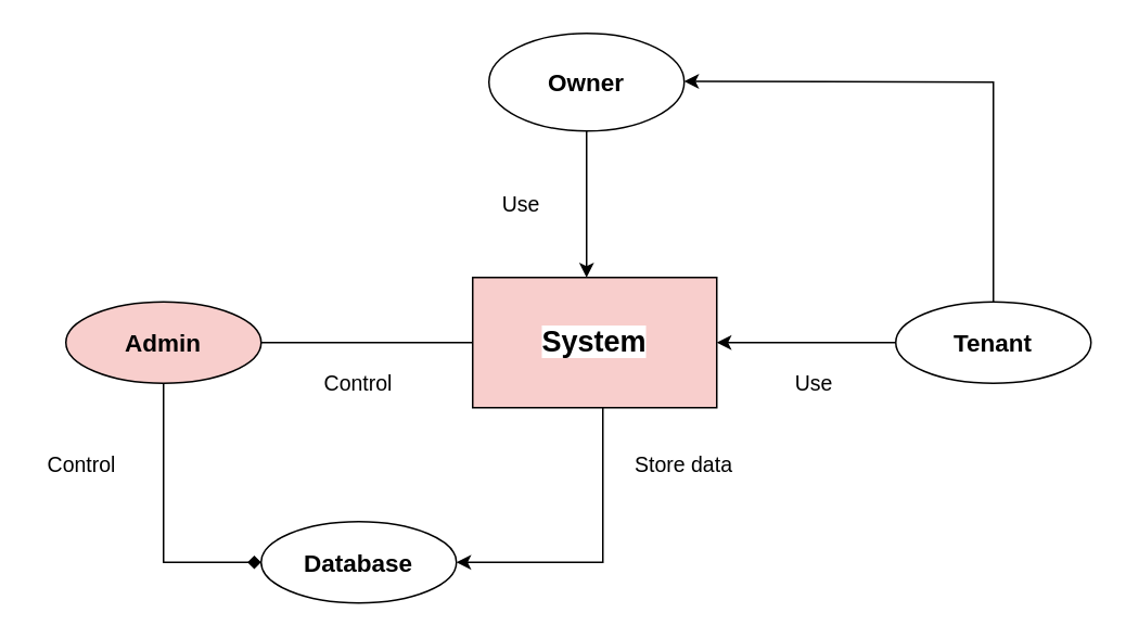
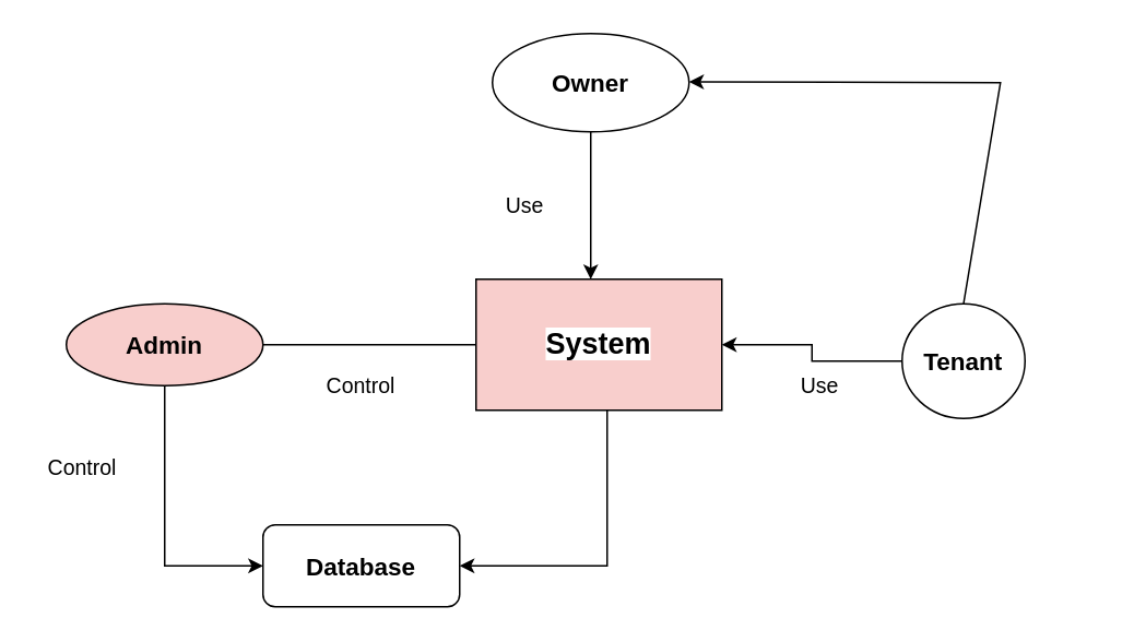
  <mxCell id="0" />
  <mxCell id="1" parent="0" />
  <mxCell id="2" value="&lt;font style=&quot;font-size: 18px;&quot;&gt;&lt;b style=&quot;background-color: rgb(255, 255, 255);&quot;&gt;System&lt;/b&gt;&lt;/font&gt;" style="rounded=0;whiteSpace=wrap;html=1;fillColor=#f8cecc;" vertex="1" parent="1"><mxGeometry x="290" y="170" width="150" height="80" as="geometry" /></mxCell>
  <mxCell id="3" value="" style="edgeStyle=orthogonalEdgeStyle;rounded=0;orthogonalLoop=1;jettySize=auto;html=1;" edge="1" parent="1" source="4"><mxGeometry relative="1" as="geometry"><mxPoint x="360" y="170" as="targetPoint" /><Array as="points"><mxPoint x="360" y="140" /><mxPoint x="360" y="140" /></Array></mxGeometry></mxCell>
  <mxCell id="4" value="&lt;b&gt;&lt;font style=&quot;font-size: 15px;&quot;&gt;Owner&lt;/font&gt;&lt;/b&gt;" style="ellipse;whiteSpace=wrap;html=1;" vertex="1" parent="1"><mxGeometry x="300" y="20" width="120" height="60" as="geometry" /></mxCell>
  <mxCell id="5" value="&lt;font style=&quot;font-size: 13px;&quot;&gt;Use&lt;/font&gt;" style="text;html=1;strokeColor=none;fillColor=none;align=center;verticalAlign=middle;whiteSpace=wrap;rounded=0;" vertex="1" parent="1"><mxGeometry x="290" y="110" width="60" height="30" as="geometry" /></mxCell>
  <mxCell id="6" value="" style="edgeStyle=orthogonalEdgeStyle;rounded=0;orthogonalLoop=1;jettySize=auto;html=1;entryX=0;entryY=0.5;entryDx=0;entryDy=0;endArrow=none;" edge="1" parent="1" source="7" target="2"><mxGeometry relative="1" as="geometry"><mxPoint x="240" y="210" as="targetPoint" /></mxGeometry></mxCell>
  <mxCell id="7" value="&lt;span style=&quot;font-size: 15px;&quot;&gt;&lt;b&gt;Admin&lt;/b&gt;&lt;/span&gt;" style="ellipse;whiteSpace=wrap;html=1;fillColor=#f8cecc;" vertex="1" parent="1"><mxGeometry x="40" y="185" width="120" height="50" as="geometry" /></mxCell>
  <mxCell id="8" value="&lt;font style=&quot;font-size: 13px;&quot;&gt;Control&lt;/font&gt;" style="text;html=1;strokeColor=none;fillColor=none;align=center;verticalAlign=middle;whiteSpace=wrap;rounded=0;" vertex="1" parent="1"><mxGeometry x="190" y="220" width="60" height="30" as="geometry" /></mxCell>
  <mxCell id="9" value="" style="edgeStyle=orthogonalEdgeStyle;rounded=0;orthogonalLoop=1;jettySize=auto;html=1;" edge="1" parent="1" source="10" target="2"><mxGeometry relative="1" as="geometry" /></mxCell>
- <mxCell id="10" value="&lt;span style=&quot;font-size: 15px;&quot;&gt;&lt;b&gt;Tenant&lt;/b&gt;&lt;/span&gt;" style="ellipse;whiteSpace=wrap;html=1;" vertex="1" parent="1"><mxGeometry x="550" y="185" width="120" height="50" as="geometry" /></mxCell>
+ <mxCell id="10" value="&lt;span style=&quot;font-size: 15px;&quot;&gt;&lt;b&gt;Tenant&lt;/b&gt;&lt;/span&gt;" style="ellipse;whiteSpace=wrap;html=1;" vertex="1" parent="1"><mxGeometry x="550" y="185" width="75" height="70" as="geometry" /></mxCell>
  <mxCell id="11" value="&lt;font style=&quot;font-size: 13px;&quot;&gt;Use&lt;/font&gt;" style="text;html=1;strokeColor=none;fillColor=none;align=center;verticalAlign=middle;whiteSpace=wrap;rounded=0;" vertex="1" parent="1"><mxGeometry x="470" y="220" width="60" height="30" as="geometry" /></mxCell>
  <mxCell id="12" value="" style="endArrow=classic;html=1;rounded=0;exitX=0.5;exitY=0;exitDx=0;exitDy=0;" edge="1" parent="1" source="10"><mxGeometry width="50" height="50" relative="1" as="geometry"><mxPoint x="600" y="180" as="sourcePoint" /><mxPoint x="420" y="49.5" as="targetPoint" /><Array as="points"><mxPoint x="610" y="50" /></Array></mxGeometry></mxCell>
- <mxCell id="13" value="&lt;b&gt;&lt;font style=&quot;font-size: 15px;&quot;&gt;Database&lt;/font&gt;&lt;/b&gt;" style="ellipse;whiteSpace=wrap;html=1;" vertex="1" parent="1"><mxGeometry x="160" y="320" width="120" height="50" as="geometry" /></mxCell>
+ <mxCell id="13" value="&lt;b&gt;&lt;font style=&quot;font-size: 15px;&quot;&gt;Database&lt;/font&gt;&lt;/b&gt;" style="rounded=1;whiteSpace=wrap;html=1;" vertex="1" parent="1"><mxGeometry x="160" y="320" width="120" height="50" as="geometry" /></mxCell>
  <mxCell id="14" value="" style="endArrow=classic;html=1;rounded=0;entryX=1;entryY=0.5;entryDx=0;entryDy=0;" edge="1" parent="1" target="13"><mxGeometry width="50" height="50" relative="1" as="geometry"><mxPoint x="370" y="250" as="sourcePoint" /><mxPoint x="355" y="290" as="targetPoint" /><Array as="points"><mxPoint x="370" y="345" /></Array></mxGeometry></mxCell>
- <mxCell id="15" value="" style="endArrow=diamond;html=1;rounded=0;exitX=0.5;exitY=1;exitDx=0;exitDy=0;entryX=0;entryY=0.5;entryDx=0;entryDy=0;" edge="1" parent="1" source="7" target="13"><mxGeometry width="50" height="50" relative="1" as="geometry"><mxPoint x="20.5" y="280" as="sourcePoint" /><mxPoint x="140" y="350" as="targetPoint" /><Array as="points"><mxPoint x="100" y="345" /></Array></mxGeometry></mxCell>
+ <mxCell id="15" value="" style="endArrow=classic;html=1;rounded=0;exitX=0.5;exitY=1;exitDx=0;exitDy=0;entryX=0;entryY=0.5;entryDx=0;entryDy=0;" edge="1" parent="1" source="7" target="13"><mxGeometry width="50" height="50" relative="1" as="geometry"><mxPoint x="20.5" y="280" as="sourcePoint" /><mxPoint x="140" y="350" as="targetPoint" /><Array as="points"><mxPoint x="100" y="345" /></Array></mxGeometry></mxCell>
  <mxCell id="16" value="&lt;font style=&quot;font-size: 13px;&quot;&gt;Control&lt;/font&gt;" style="text;html=1;strokeColor=none;fillColor=none;align=center;verticalAlign=middle;whiteSpace=wrap;rounded=0;" vertex="1" parent="1"><mxGeometry x="20" y="270" width="60" height="30" as="geometry" /></mxCell>
- <mxCell id="17" value="&lt;span style=&quot;font-size: 13px;&quot;&gt;Store data&lt;br&gt;&lt;/span&gt;" style="text;html=1;strokeColor=none;fillColor=none;align=center;verticalAlign=middle;whiteSpace=wrap;rounded=0;" vertex="1" parent="1"><mxGeometry x="380" y="270" width="80" height="30" as="geometry" /></mxCell>
